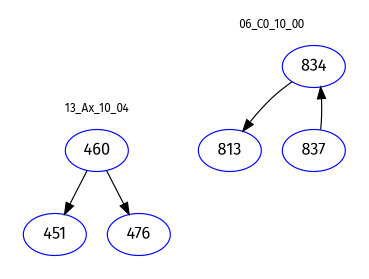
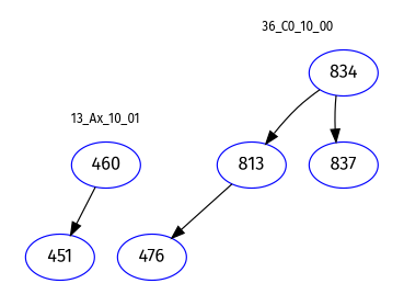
  digraph {
    fontname="Fira Sans"
    node [color=blue fontname="Fira Sans"]
    edge [color=black fontname="Fira Sans"]
    n1 [label=460]
    n2 [label=451]
    n3 [label=476]
    n4 [label=834]
    n5 [label=813]
    n6 [label=837]
    subgraph cluster_1 {
      color=white
      fontsize=10
-     label="13_Ax_10_04"
+     label="13_Ax_10_01"
      n1
      n2
      n3
    }
    subgraph cluster_2 {
      color=white
      fontsize=10
-     label="06_C0_10_00"
+     label="36_C0_10_00"
      n4
      n5
      n6
    }
    n1 -> n2
-   n1 -> n3
+   n5 -> n3
    n4 -> n5
-   n6 -> n4
+   n4 -> n6
  }
